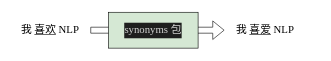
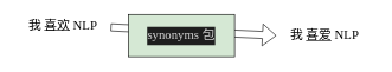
  <mxCell id="0" />
  <mxCell id="1" parent="0" />
  <mxCell id="2" value="" style="shape=flexArrow;endArrow=classic;html=1;entryX=0;entryY=0.5;entryDx=0;entryDy=0;" edge="1" parent="1" source="3" target="5"><mxGeometry width="50" height="50" relative="1" as="geometry"><mxPoint x="110" y="80" as="sourcePoint" /><mxPoint x="160" y="30" as="targetPoint" /></mxGeometry></mxCell>
- <mxCell id="3" value="&lt;font face=&quot;宋体&quot; style=&quot;font-size: 18px&quot;&gt;我&amp;nbsp;&lt;u&gt;喜欢&lt;/u&gt; NLP&amp;nbsp;&lt;/font&gt;" style="text;html=1;strokeColor=none;fillColor=none;align=center;verticalAlign=middle;whiteSpace=wrap;rounded=0;" vertex="1" parent="1"><mxGeometry x="20" y="35" width="130" height="30" as="geometry" /></mxCell>
+ <mxCell id="3" value="&lt;font face=&quot;宋体&quot; style=&quot;font-size: 18px&quot;&gt;我&amp;nbsp;&lt;u&gt;喜欢&lt;/u&gt; NLP&amp;nbsp;&lt;/font&gt;" style="text;html=1;strokeColor=none;fillColor=none;align=center;verticalAlign=middle;whiteSpace=wrap;rounded=0;" vertex="1" parent="1"><mxGeometry x="25" y="20" width="130" height="30" as="geometry" /></mxCell>
  <mxCell id="4" value="&lt;div style=&quot;color: rgb(212 , 212 , 212) ; background-color: rgb(30 , 30 , 30) ; line-height: 24px&quot;&gt;&lt;font face=&quot;Times New Roman&quot; style=&quot;font-size: 18px&quot;&gt;synonyms 包&lt;/font&gt;&lt;/div&gt;" style="rounded=0;whiteSpace=wrap;html=1;fillColor=#d5e8d4;" vertex="1" parent="1"><mxGeometry x="180" y="20" width="150" height="60" as="geometry" /></mxCell>
- <mxCell id="5" value="&lt;font face=&quot;宋体&quot; style=&quot;font-size: 18px&quot;&gt;我&amp;nbsp;&lt;u&gt;喜爱&lt;/u&gt;&amp;nbsp;NLP&amp;nbsp;&lt;/font&gt;" style="text;html=1;strokeColor=none;fillColor=none;align=center;verticalAlign=middle;whiteSpace=wrap;rounded=0;" vertex="1" parent="1"><mxGeometry x="374" y="35" width="141" height="30" as="geometry" /></mxCell>
+ <mxCell id="5" value="&lt;font face=&quot;宋体&quot; style=&quot;font-size: 18px&quot;&gt;我&amp;nbsp;&lt;u&gt;喜爱&lt;/u&gt;&amp;nbsp;NLP&amp;nbsp;&lt;/font&gt;" style="text;html=1;strokeColor=none;fillColor=none;align=center;verticalAlign=middle;whiteSpace=wrap;rounded=0;" vertex="1" parent="1"><mxGeometry x="389" y="35" width="141" height="30" as="geometry" /></mxCell>
